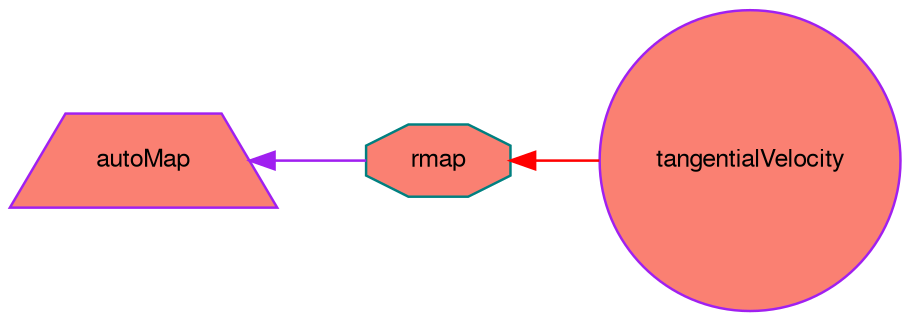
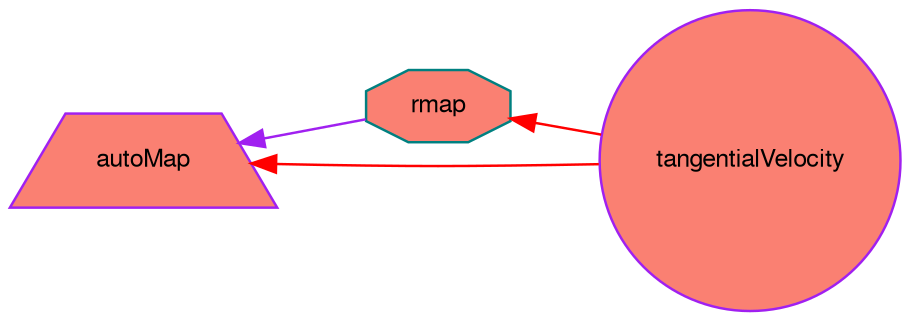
  digraph {
    rankdir=LR
    node [color=purple fillcolor=salmon fontname=FreeSans fontsize=10 style=filled]
    edge [color=red dir=back fontname=FreeSans fontsize=10 labelfontname=FreeSans labelfontsize=10 style=solid]
    n1 [color=teal fontcolor=black height=0.2 label=rmap shape=octagon width=0.4]
    n2 [height=0.2 label=tangentialVelocity shape=circle width=0.4]
    n3 [height=0.2 label=autoMap shape=trapezium width=0.4]
    n1 -> n2
    n3 -> n1 [color=purple]
+   n3 -> n2
  }
